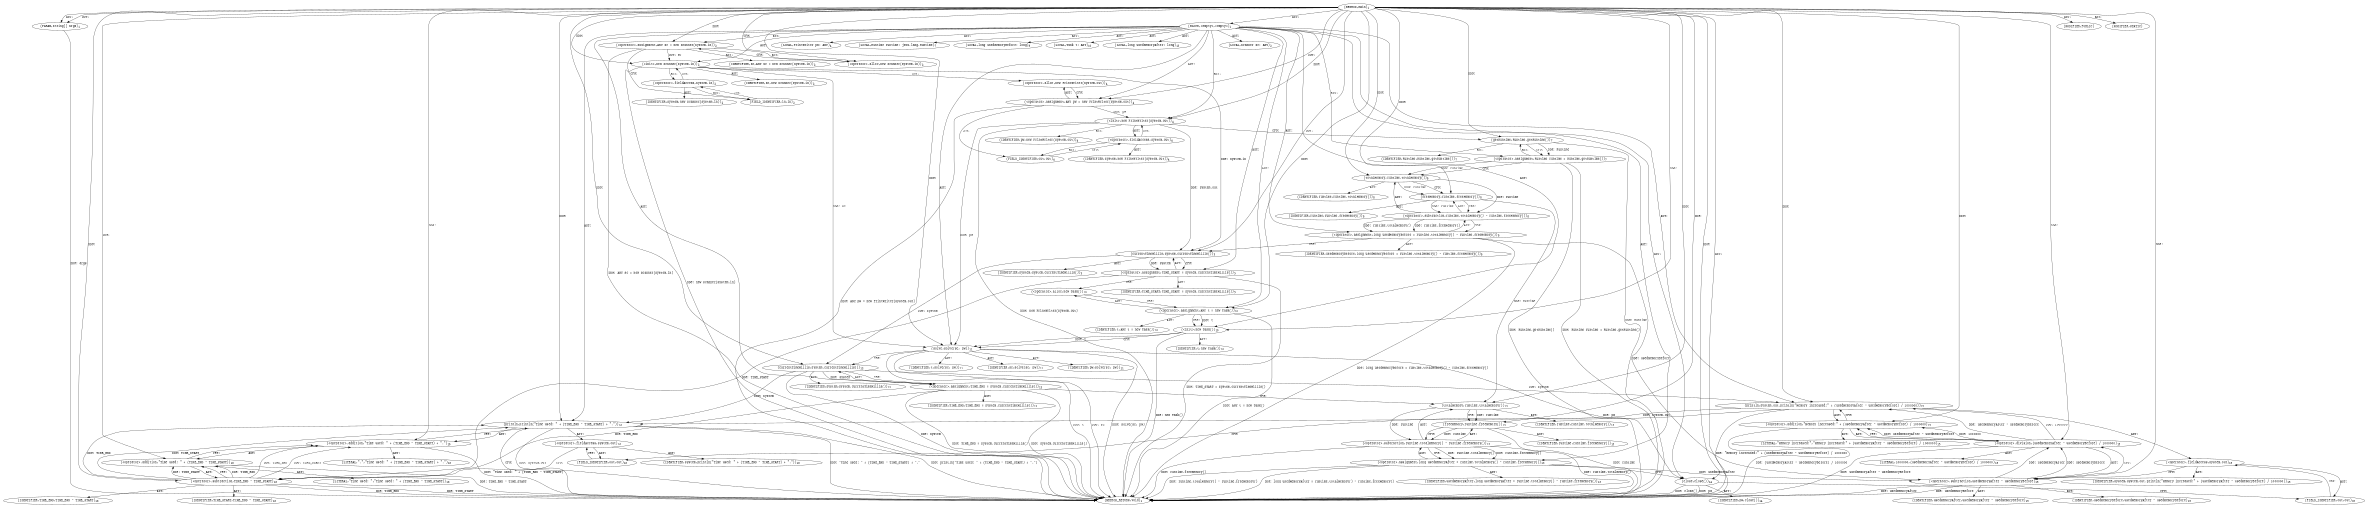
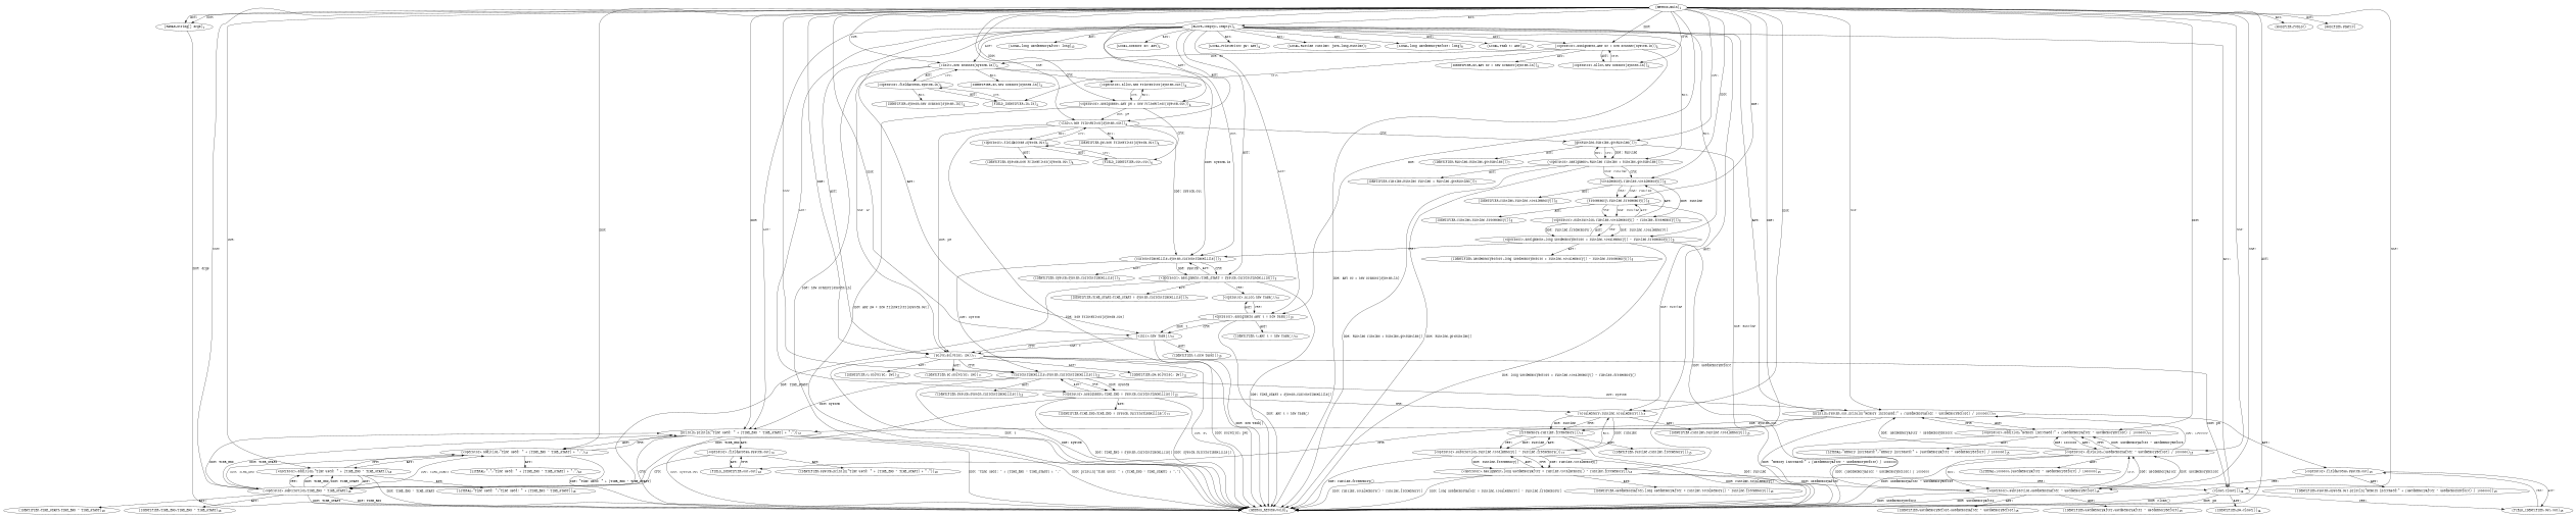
  digraph {
    fontname="Courier Prime"
    node [fontname="Courier Prime"]
    edge [fontname="Courier Prime"]
    n1 [label=<(METHOD,main)<SUB>1</SUB>>]
    n2 [label=<(PARAM,String[] args)<SUB>1</SUB>>]
    n3 [label=<(BLOCK,&lt;empty&gt;,&lt;empty&gt;)<SUB>1</SUB>>]
    n4 [label=<(&lt;operator&gt;.assignment,ANY sc = new Scanner(System.in))<SUB>2</SUB>>]
    n5 [label=<(&lt;operator&gt;.alloc,new Scanner(System.in))<SUB>2</SUB>>]
    n6 [label=<(&lt;init&gt;,new Scanner(System.in))<SUB>2</SUB>>]
    n7 [label=<(&lt;operator&gt;.assignment,ANY pw = new PrintWriter(System.out))<SUB>4</SUB>>]
    n8 [label=<(&lt;init&gt;,new PrintWriter(System.out))<SUB>4</SUB>>]
    n9 [label=<(getRuntime,Runtime.getRuntime())<SUB>7</SUB>>]
    n10 [label=<(totalMemory,runtime.totalMemory())<SUB>8</SUB>>]
    n11 [label=<(freeMemory,runtime.freeMemory())<SUB>8</SUB>>]
    n12 [label=<(currentTimeMillis,System.currentTimeMillis())<SUB>9</SUB>>]
    n13 [label=<(&lt;operator&gt;.assignment,ANY t = new Task())<SUB>10</SUB>>]
    n14 [label=<(&lt;init&gt;,new Task())<SUB>10</SUB>>]
    n15 [label=<(solve,solve(sc, pw))<SUB>11</SUB>>]
    n16 [label=<(currentTimeMillis,System.currentTimeMillis())<SUB>12</SUB>>]
    n17 [label=<(totalMemory,runtime.totalMemory())<SUB>13</SUB>>]
    n18 [label=<(freeMemory,runtime.freeMemory())<SUB>13</SUB>>]
    n19 [label=<(close,close())<SUB>14</SUB>>]
    n20 [label=<(println,System.out.println(&quot;Memory increased:&quot; + (usedMemoryAfter - usedMemoryBefore) / 1000000))<SUB>15</SUB>>]
    n21 [label=<(&lt;operator&gt;.addition,&quot;Memory increased:&quot; + (usedMemoryAfter - usedMemoryBefore) / 1000000)<SUB>15</SUB>>]
    n22 [label=<(&lt;operator&gt;.division,(usedMemoryAfter - usedMemoryBefore) / 1000000)<SUB>15</SUB>>]
    n23 [label=<(&lt;operator&gt;.subtraction,usedMemoryAfter - usedMemoryBefore)<SUB>15</SUB>>]
    n24 [label=<(println,println(&quot;Time used: &quot; + (TIME_END - TIME_START) + &quot;.&quot;))<SUB>16</SUB>>]
    n25 [label=<(&lt;operator&gt;.addition,&quot;Time used: &quot; + (TIME_END - TIME_START) + &quot;.&quot;)<SUB>16</SUB>>]
    n26 [label=<(&lt;operator&gt;.addition,&quot;Time used: &quot; + (TIME_END - TIME_START))<SUB>16</SUB>>]
    n27 [label=<(&lt;operator&gt;.subtraction,TIME_END - TIME_START)<SUB>16</SUB>>]
    n28 [label=<(MODIFIER,PUBLIC)>]
    n29 [label=<(MODIFIER,STATIC)>]
    n30 [label=<(METHOD_RETURN,void)<SUB>1</SUB>>]
    n31 [label=<(LOCAL,Scanner sc: ANY)<SUB>2</SUB>>]
    n32 [label=<(LOCAL,PrintWriter pw: ANY)<SUB>4</SUB>>]
    n33 [label=<(LOCAL,Runtime runtime: java.lang.Runtime)<SUB>7</SUB>>]
    n34 [label=<(&lt;operator&gt;.assignment,Runtime runtime = Runtime.getRuntime())<SUB>7</SUB>>]
    n35 [label=<(LOCAL,long usedMemoryBefore: long)<SUB>8</SUB>>]
    n36 [label=<(&lt;operator&gt;.assignment,long usedMemoryBefore = runtime.totalMemory() - runtime.freeMemory())<SUB>8</SUB>>]
    n37 [label=<(&lt;operator&gt;.assignment,TIME_START = System.currentTimeMillis())<SUB>9</SUB>>]
    n38 [label=<(LOCAL,Task t: ANY)<SUB>10</SUB>>]
    n39 [label=<(&lt;operator&gt;.assignment,TIME_END = System.currentTimeMillis())<SUB>12</SUB>>]
    n40 [label=<(LOCAL,long usedMemoryAfter: long)<SUB>13</SUB>>]
    n41 [label=<(&lt;operator&gt;.assignment,long usedMemoryAfter = runtime.totalMemory() - runtime.freeMemory())<SUB>13</SUB>>]
    n42 [label=<(IDENTIFIER,sc,ANY sc = new Scanner(System.in))<SUB>2</SUB>>]
    n43 [label=<(FIELD_IDENTIFIER,in,in)<SUB>2</SUB>>]
    n44 [label=<(IDENTIFIER,sc,new Scanner(System.in))<SUB>2</SUB>>]
    n45 [label=<(&lt;operator&gt;.fieldAccess,System.in)<SUB>2</SUB>>]
    n46 [label=<(&lt;operator&gt;.alloc,new PrintWriter(System.out))<SUB>4</SUB>>]
    n47 [label=<(FIELD_IDENTIFIER,out,out)<SUB>4</SUB>>]
    n48 [label=<(IDENTIFIER,pw,new PrintWriter(System.out))<SUB>4</SUB>>]
    n49 [label=<(&lt;operator&gt;.fieldAccess,System.out)<SUB>4</SUB>>]
    n50 [label=<(IDENTIFIER,Runtime,Runtime.getRuntime())<SUB>7</SUB>>]
    n51 [label=<(&lt;operator&gt;.subtraction,runtime.totalMemory() - runtime.freeMemory())<SUB>8</SUB>>]
    n52 [label=<(IDENTIFIER,runtime,runtime.totalMemory())<SUB>8</SUB>>]
    n53 [label=<(IDENTIFIER,runtime,runtime.freeMemory())<SUB>8</SUB>>]
    n54 [label=<(IDENTIFIER,System,System.currentTimeMillis())<SUB>9</SUB>>]
    n55 [label=<(&lt;operator&gt;.alloc,new Task())<SUB>10</SUB>>]
    n56 [label=<(IDENTIFIER,t,ANY t = new Task())<SUB>10</SUB>>]
    n57 [label=<(IDENTIFIER,t,new Task())<SUB>10</SUB>>]
    n58 [label=<(IDENTIFIER,t,solve(sc, pw))<SUB>11</SUB>>]
    n59 [label=<(IDENTIFIER,sc,solve(sc, pw))<SUB>11</SUB>>]
    n60 [label=<(IDENTIFIER,pw,solve(sc, pw))<SUB>11</SUB>>]
    n61 [label=<(IDENTIFIER,System,System.currentTimeMillis())<SUB>12</SUB>>]
    n62 [label=<(&lt;operator&gt;.subtraction,runtime.totalMemory() - runtime.freeMemory())<SUB>13</SUB>>]
    n63 [label=<(IDENTIFIER,runtime,runtime.totalMemory())<SUB>13</SUB>>]
    n64 [label=<(IDENTIFIER,runtime,runtime.freeMemory())<SUB>13</SUB>>]
    n65 [label=<(IDENTIFIER,pw,close())<SUB>14</SUB>>]
    n66 [label=<(FIELD_IDENTIFIER,out,out)<SUB>15</SUB>>]
    n67 [label=<(&lt;operator&gt;.fieldAccess,System.out)<SUB>15</SUB>>]
    n68 [label=<(FIELD_IDENTIFIER,out,out)<SUB>16</SUB>>]
    n69 [label=<(LITERAL,&quot;Memory increased:&quot;,&quot;Memory increased:&quot; + (usedMemoryAfter - usedMemoryBefore) / 1000000)<SUB>15</SUB>>]
    n70 [label=<(LITERAL,1000000,(usedMemoryAfter - usedMemoryBefore) / 1000000)<SUB>15</SUB>>]
    n71 [label=<(IDENTIFIER,usedMemoryAfter,usedMemoryAfter - usedMemoryBefore)<SUB>15</SUB>>]
    n72 [label=<(IDENTIFIER,usedMemoryBefore,usedMemoryAfter - usedMemoryBefore)<SUB>15</SUB>>]
    n73 [label=<(&lt;operator&gt;.fieldAccess,System.out)<SUB>16</SUB>>]
    n74 [label=<(LITERAL,&quot;.&quot;,&quot;Time used: &quot; + (TIME_END - TIME_START) + &quot;.&quot;)<SUB>16</SUB>>]
    n75 [label=<(LITERAL,&quot;Time used: &quot;,&quot;Time used: &quot; + (TIME_END - TIME_START))<SUB>16</SUB>>]
    n76 [label=<(IDENTIFIER,TIME_END,TIME_END - TIME_START)<SUB>16</SUB>>]
    n77 [label=<(IDENTIFIER,TIME_START,TIME_END - TIME_START)<SUB>16</SUB>>]
+   n78 [label=<(IDENTIFIER,runtime,Runtime runtime = Runtime.getRuntime())<SUB>7</SUB>>]
    n79 [label=<(IDENTIFIER,usedMemoryBefore,long usedMemoryBefore = runtime.totalMemory() - runtime.freeMemory())<SUB>8</SUB>>]
    n80 [label=<(IDENTIFIER,TIME_START,TIME_START = System.currentTimeMillis())<SUB>9</SUB>>]
    n81 [label=<(IDENTIFIER,TIME_END,TIME_END = System.currentTimeMillis())<SUB>12</SUB>>]
    n82 [label=<(IDENTIFIER,usedMemoryAfter,long usedMemoryAfter = runtime.totalMemory() - runtime.freeMemory())<SUB>13</SUB>>]
    n83 [label=<(IDENTIFIER,System,new Scanner(System.in))<SUB>2</SUB>>]
    n84 [label=<(IDENTIFIER,System,new PrintWriter(System.out))<SUB>4</SUB>>]
    n85 [label=<(IDENTIFIER,System,System.out.println(&quot;Memory increased:&quot; + (usedMemoryAfter - usedMemoryBefore) / 1000000))<SUB>15</SUB>>]
    n86 [label=<(IDENTIFIER,System,println(&quot;Time used: &quot; + (TIME_END - TIME_START) + &quot;.&quot;))<SUB>16</SUB>>]
    n1 -> n2 [label="AST: "]
    n1 -> n2 [label="DDG: "]
    n1 -> n3 [label="AST: "]
    n1 -> n4 [label="DDG: "]
    n1 -> n5 [label="CFG: "]
    n1 -> n6 [label="DDG: "]
    n1 -> n7 [label="DDG: "]
    n1 -> n8 [label="DDG: "]
    n1 -> n9 [label="DDG: "]
    n1 -> n10 [label="DDG: "]
    n1 -> n11 [label="DDG: "]
    n1 -> n12 [label="DDG: "]
    n1 -> n13 [label="DDG: "]
    n1 -> n14 [label="DDG: "]
    n1 -> n15 [label="DDG: "]
    n1 -> n16 [label="DDG: "]
    n1 -> n17 [label="DDG: "]
    n1 -> n18 [label="DDG: "]
    n1 -> n19 [label="DDG: "]
    n1 -> n20 [label="DDG: "]
    n1 -> n21 [label="DDG: "]
    n1 -> n22 [label="DDG: "]
    n1 -> n23 [label="DDG: "]
    n1 -> n24 [label="DDG: "]
    n1 -> n25 [label="DDG: "]
    n1 -> n26 [label="DDG: "]
    n1 -> n27 [label="DDG: "]
    n1 -> n28 [label="AST: "]
    n1 -> n29 [label="AST: "]
    n1 -> n30 [label="AST: "]
    n2 -> n30 [label="DDG: args"]
    n3 -> n4 [label="AST: "]
    n3 -> n6 [label="AST: "]
    n3 -> n7 [label="AST: "]
    n3 -> n8 [label="AST: "]
    n3 -> n13 [label="AST: "]
    n3 -> n14 [label="AST: "]
    n3 -> n15 [label="AST: "]
    n3 -> n19 [label="AST: "]
    n3 -> n20 [label="AST: "]
    n3 -> n24 [label="AST: "]
    n3 -> n31 [label="AST: "]
    n3 -> n32 [label="AST: "]
    n3 -> n33 [label="AST: "]
    n3 -> n34 [label="AST: "]
    n3 -> n35 [label="AST: "]
    n3 -> n36 [label="AST: "]
    n3 -> n37 [label="AST: "]
    n3 -> n38 [label="AST: "]
    n3 -> n39 [label="AST: "]
    n3 -> n40 [label="AST: "]
    n3 -> n41 [label="AST: "]
    n4 -> n5 [label="AST: "]
    n4 -> n6 [label="DDG: sc"]
    n4 -> n30 [label="DDG: ANY sc = new Scanner(System.in)"]
    n4 -> n42 [label="AST: "]
    n4 -> n43 [label="CFG: "]
    n5 -> n4 [label="CFG: "]
    n6 -> n12 [label="DDG: System.in"]
    n6 -> n15 [label="DDG: sc"]
    n6 -> n30 [label="DDG: new Scanner(System.in)"]
    n6 -> n44 [label="AST: "]
    n6 -> n45 [label="AST: "]
    n6 -> n46 [label="CFG: "]
    n7 -> n8 [label="DDG: pw"]
    n7 -> n30 [label="DDG: ANY pw = new PrintWriter(System.out)"]
    n7 -> n46 [label="AST: "]
    n7 -> n47 [label="CFG: "]
    n8 -> n9 [label="CFG: "]
    n8 -> n12 [label="DDG: System.out"]
    n8 -> n15 [label="DDG: pw"]
    n8 -> n30 [label="DDG: new PrintWriter(System.out)"]
    n8 -> n48 [label="AST: "]
    n8 -> n49 [label="AST: "]
    n9 -> n30 [label="DDG: Runtime"]
    n9 -> n34 [label="CFG: "]
    n9 -> n34 [label="DDG: Runtime"]
    n9 -> n50 [label="AST: "]
    n10 -> n11 [label="CFG: "]
    n10 -> n11 [label="DDG: runtime"]
    n10 -> n51 [label="DDG: runtime"]
    n10 -> n52 [label="AST: "]
    n11 -> n17 [label="DDG: runtime"]
    n11 -> n51 [label="CFG: "]
    n11 -> n51 [label="DDG: runtime"]
    n11 -> n53 [label="AST: "]
    n12 -> n16 [label="DDG: System"]
    n12 -> n37 [label="CFG: "]
    n12 -> n37 [label="DDG: System"]
    n12 -> n54 [label="AST: "]
    n13 -> n14 [label="CFG: "]
    n13 -> n14 [label="DDG: t"]
    n13 -> n30 [label="DDG: ANY t = new Task()"]
    n13 -> n55 [label="AST: "]
    n13 -> n56 [label="AST: "]
    n14 -> n15 [label="CFG: "]
    n14 -> n15 [label="DDG: t"]
    n14 -> n30 [label="DDG: new Task()"]
    n14 -> n57 [label="AST: "]
    n15 -> n16 [label="CFG: "]
    n15 -> n19 [label="DDG: pw"]
    n15 -> n30 [label="DDG: t"]
    n15 -> n30 [label="DDG: sc"]
    n15 -> n30 [label="DDG: solve(sc, pw)"]
    n15 -> n58 [label="AST: "]
    n15 -> n59 [label="AST: "]
    n15 -> n60 [label="AST: "]
    n16 -> n20 [label="DDG: System"]
    n16 -> n24 [label="DDG: System"]
    n16 -> n30 [label="DDG: System"]
    n16 -> n39 [label="CFG: "]
    n16 -> n39 [label="DDG: System"]
    n16 -> n61 [label="AST: "]
    n17 -> n18 [label="CFG: "]
    n17 -> n18 [label="DDG: runtime"]
    n17 -> n62 [label="DDG: runtime"]
    n17 -> n63 [label="AST: "]
    n18 -> n30 [label="DDG: runtime"]
    n18 -> n62 [label="CFG: "]
    n18 -> n62 [label="DDG: runtime"]
    n18 -> n64 [label="AST: "]
    n19 -> n30 [label="DDG: pw"]
    n19 -> n30 [label="DDG: close()"]
    n19 -> n65 [label="AST: "]
    n19 -> n66 [label="CFG: "]
    n20 -> n21 [label="AST: "]
    n20 -> n24 [label="DDG: System.out"]
    n20 -> n30 [label="DDG: &quot;Memory increased:&quot; + (usedMemoryAfter - usedMemoryBefore) / 1000000"]
    n20 -> n67 [label="AST: "]
    n20 -> n68 [label="CFG: "]
    n21 -> n20 [label="CFG: "]
    n21 -> n22 [label="AST: "]
    n21 -> n30 [label="DDG: (usedMemoryAfter - usedMemoryBefore) / 1000000"]
    n21 -> n69 [label="AST: "]
    n22 -> n20 [label="DDG: usedMemoryAfter - usedMemoryBefore"]
    n22 -> n20 [label="DDG: 1000000"]
    n22 -> n21 [label="CFG: "]
    n22 -> n21 [label="DDG: usedMemoryAfter - usedMemoryBefore"]
    n22 -> n21 [label="DDG: 1000000"]
    n22 -> n23 [label="AST: "]
    n22 -> n30 [label="DDG: usedMemoryAfter - usedMemoryBefore"]
    n22 -> n70 [label="AST: "]
    n23 -> n22 [label="CFG: "]
    n23 -> n22 [label="DDG: usedMemoryAfter"]
    n23 -> n22 [label="DDG: usedMemoryBefore"]
    n23 -> n30 [label="DDG: usedMemoryAfter"]
    n23 -> n30 [label="DDG: usedMemoryBefore"]
    n23 -> n71 [label="AST: "]
    n23 -> n72 [label="AST: "]
    n24 -> n25 [label="AST: "]
    n24 -> n30 [label="CFG: "]
    n24 -> n30 [label="DDG: System.out"]
    n24 -> n30 [label="DDG: &quot;Time used: &quot; + (TIME_END - TIME_START) + &quot;.&quot;"]
    n24 -> n30 [label="DDG: println(&quot;Time used: &quot; + (TIME_END - TIME_START) + &quot;.&quot;)"]
    n24 -> n73 [label="AST: "]
    n25 -> n24 [label="CFG: "]
    n25 -> n26 [label="AST: "]
    n25 -> n30 [label="DDG: &quot;Time used: &quot; + (TIME_END - TIME_START)"]
    n25 -> n74 [label="AST: "]
    n26 -> n25 [label="CFG: "]
    n26 -> n27 [label="AST: "]
    n26 -> n30 [label="DDG: TIME_END - TIME_START"]
    n26 -> n75 [label="AST: "]
    n27 -> n24 [label="DDG: TIME_END"]
    n27 -> n24 [label="DDG: TIME_START"]
    n27 -> n25 [label="DDG: TIME_END"]
    n27 -> n25 [label="DDG: TIME_START"]
    n27 -> n26 [label="CFG: "]
    n27 -> n26 [label="DDG: TIME_END"]
    n27 -> n26 [label="DDG: TIME_START"]
    n27 -> n30 [label="DDG: TIME_END"]
    n27 -> n30 [label="DDG: TIME_START"]
    n27 -> n76 [label="AST: "]
    n27 -> n77 [label="AST: "]
    n34 -> n9 [label="AST: "]
    n34 -> n10 [label="CFG: "]
    n34 -> n10 [label="DDG: runtime"]
    n34 -> n30 [label="DDG: Runtime.getRuntime()"]
    n34 -> n30 [label="DDG: Runtime runtime = Runtime.getRuntime()"]
+   n34 -> n78 [label="AST: "]
    n36 -> n12 [label="CFG: "]
    n36 -> n23 [label="DDG: usedMemoryBefore"]
    n36 -> n30 [label="DDG: long usedMemoryBefore = runtime.totalMemory() - runtime.freeMemory()"]
    n36 -> n51 [label="AST: "]
    n36 -> n79 [label="AST: "]
    n37 -> n12 [label="AST: "]
    n37 -> n27 [label="DDG: TIME_START"]
    n37 -> n30 [label="DDG: TIME_START = System.currentTimeMillis()"]
    n37 -> n55 [label="CFG: "]
    n37 -> n80 [label="AST: "]
    n39 -> n16 [label="AST: "]
    n39 -> n17 [label="CFG: "]
    n39 -> n27 [label="DDG: TIME_END"]
    n39 -> n30 [label="DDG: System.currentTimeMillis()"]
    n39 -> n30 [label="DDG: TIME_END = System.currentTimeMillis()"]
    n39 -> n81 [label="AST: "]
    n41 -> n19 [label="CFG: "]
    n41 -> n23 [label="DDG: usedMemoryAfter"]
    n41 -> n30 [label="DDG: runtime.totalMemory() - runtime.freeMemory()"]
    n41 -> n30 [label="DDG: long usedMemoryAfter = runtime.totalMemory() - runtime.freeMemory()"]
    n41 -> n62 [label="AST: "]
    n41 -> n82 [label="AST: "]
    n43 -> n45 [label="CFG: "]
    n45 -> n6 [label="CFG: "]
    n45 -> n43 [label="AST: "]
    n45 -> n83 [label="AST: "]
    n46 -> n7 [label="CFG: "]
    n47 -> n49 [label="CFG: "]
    n49 -> n8 [label="CFG: "]
    n49 -> n47 [label="AST: "]
    n49 -> n84 [label="AST: "]
    n51 -> n10 [label="AST: "]
    n51 -> n11 [label="AST: "]
    n51 -> n36 [label="CFG: "]
    n51 -> n36 [label="DDG: runtime.totalMemory()"]
    n51 -> n36 [label="DDG: runtime.freeMemory()"]
    n55 -> n13 [label="CFG: "]
    n62 -> n17 [label="AST: "]
    n62 -> n18 [label="AST: "]
    n62 -> n30 [label="DDG: runtime.totalMemory()"]
    n62 -> n30 [label="DDG: runtime.freeMemory()"]
    n62 -> n41 [label="CFG: "]
    n62 -> n41 [label="DDG: runtime.totalMemory()"]
    n62 -> n41 [label="DDG: runtime.freeMemory()"]
    n66 -> n67 [label="CFG: "]
    n67 -> n23 [label="CFG: "]
    n67 -> n66 [label="AST: "]
    n67 -> n85 [label="AST: "]
    n68 -> n73 [label="CFG: "]
    n73 -> n27 [label="CFG: "]
    n73 -> n68 [label="AST: "]
    n73 -> n86 [label="AST: "]
  }
